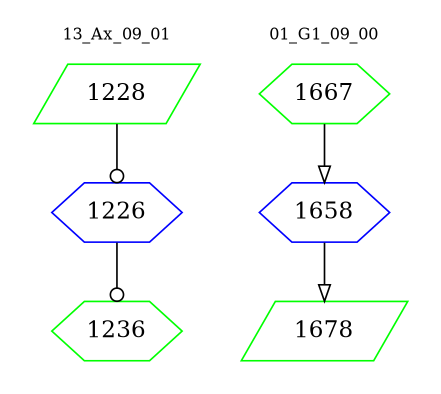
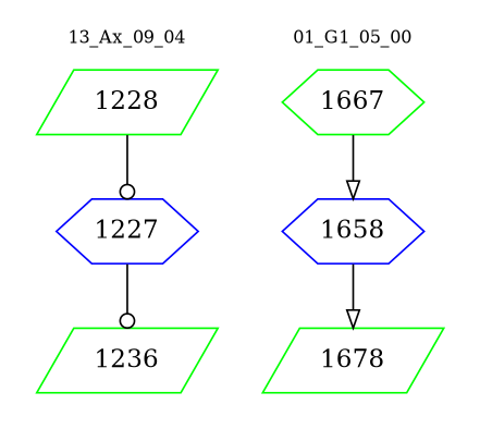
  digraph {
    node [color=green shape=hexagon]
    edge [arrowhead=odot color=black]
    n1 [label=1228 shape=parallelogram]
-   n2 [color=blue label=1226]
-   n3 [label=1236]
+   n2 [color=blue label=1227]
+   n3 [label=1236 shape=parallelogram]
    n4 [label=1667]
    n5 [color=blue label=1658]
    n6 [label=1678 shape=parallelogram]
    subgraph cluster_1 {
      color=white
      fontsize=10
-     label="13_Ax_09_01"
+     label="13_Ax_09_04"
      n1
      n2
      n3
    }
    subgraph cluster_2 {
      color=white
      fontsize=10
-     label="01_G1_09_00"
+     label="01_G1_05_00"
      n4
      n5
      n6
    }
    n1 -> n2
    n2 -> n3
    n4 -> n5 [arrowhead=onormal]
    n5 -> n6 [arrowhead=onormal]
  }
